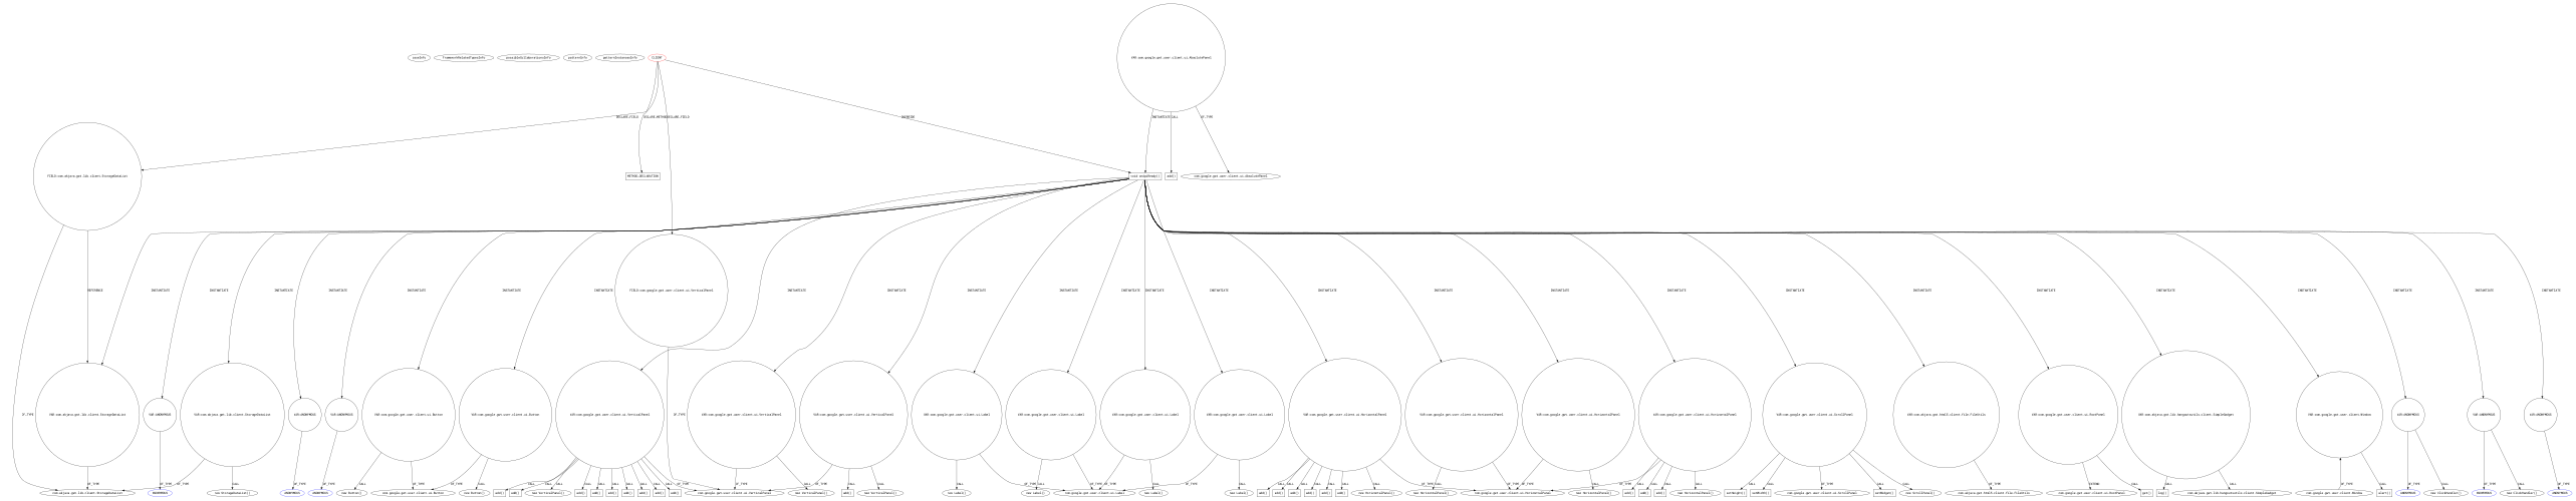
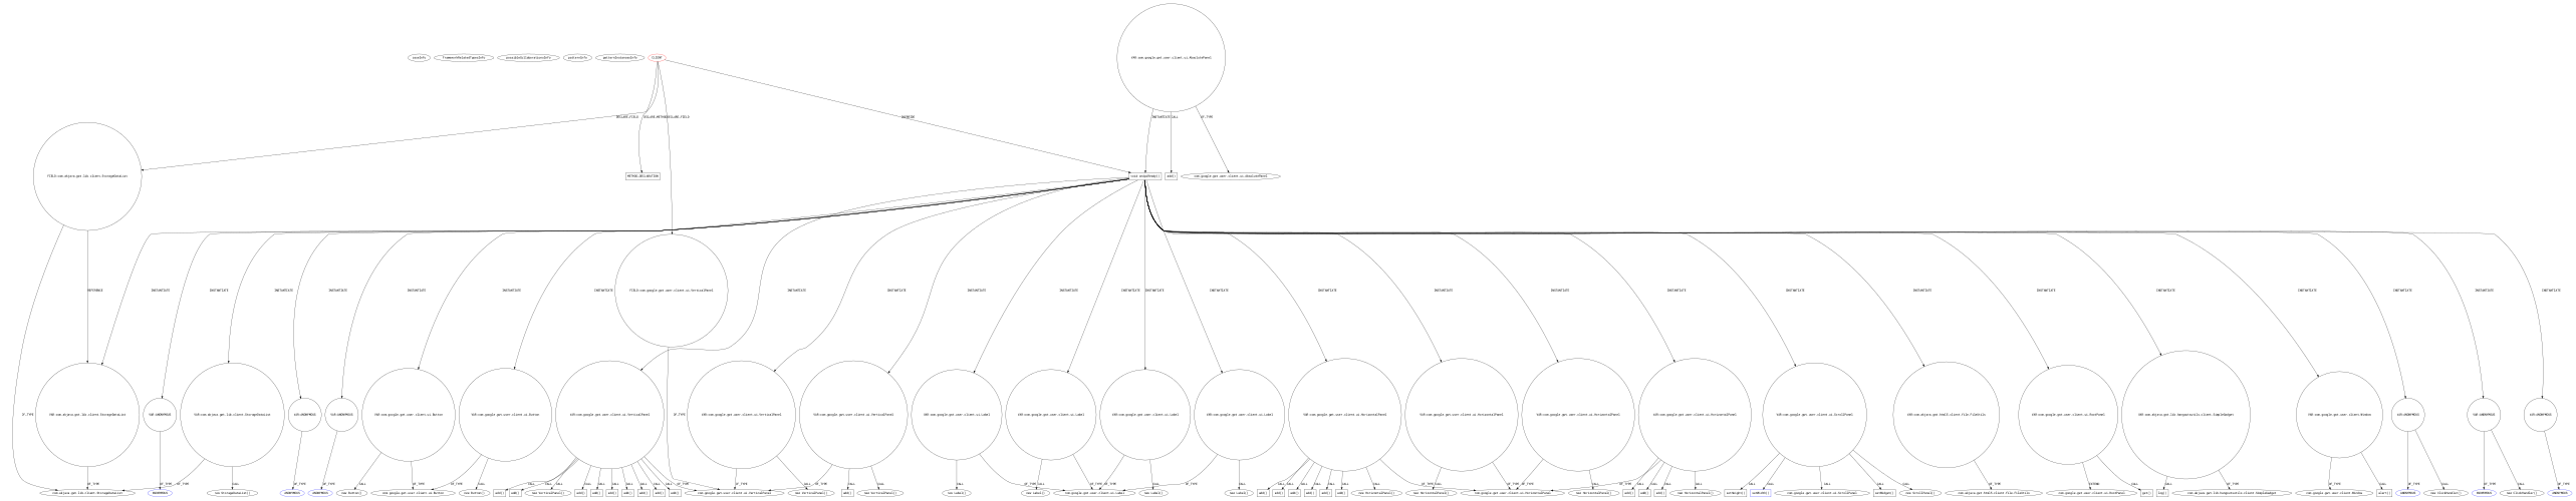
  digraph {
    fontname="Roboto Mono"
    node [fontname="Roboto Mono" isFrameworkType=false vertexType=VARIABLE_EXPRESION]
    edge [fontname="Roboto Mono"]
    baseInfo [category=pattern graphId=903 isAnonymous=false possibleRelation=false isFrameworkType="" vertexType=""]
    frameworkRelatedTypesInfo [0="com.akjava.gwt.lib.hangoutsutils.client.SimpleGadget" isFrameworkType="" vertexType=""]
    possibleCollaborationsInfo [isFrameworkType="" vertexType=""]
    patternInfo [frequency=2.0 patternRootClient=0 isFrameworkType="" vertexType=""]
    patternInstancesInfo [0="akjava-GWT-Hangouts~/akjava-GWT-Hangouts/GWT-Hangouts-master/apps/easyoverlay/src/com/akjava/gwt/hangout/easyoverlay/client/EasyOverlay.java~EasyOverlay~492" 1="akjava-GWT-Hangouts~/akjava-GWT-Hangouts/GWT-Hangouts-master/apps/sound-player/src/com/akjava/gwt/hangout/soundplayer/client/HangoutSoundPlayer.java~HangoutSoundPlayer~561" isFrameworkType="" vertexType=""]
    n6 [label="com.akjava.gwt.lib.hangoutsutils.client.SimpleGadget" vertexType=FRAMEWORK_CLASS_TYPE]
    n7 [label="VAR:com.akjava.gwt.lib.hangoutsutils.client.SimpleGadget" shape=circle]
    n8 [label="log()" shape=box vertexType=INSIDE_CALL]
    n9 [color=red label=CLIENT vertexType=ROOT_CLIENT_CLASS_DECLARATION]
    n10 [label="FIELD:com.google.gwt.user.client.ui.VerticalPanel" shape=circle vertexType=FIELD_DECLARATION]
    n11 [label=METHOD_DECLARATION shape=box vertexType=CLIENT_METHOD_DECLARATION]
    n12 [label="void onApiReady()" shape=box vertexType=OVERRIDING_METHOD_DECLARATION]
    n13 [label="FIELD:com.akjava.gwt.lib.client.StorageDataList" shape=circle vertexType=FIELD_DECLARATION]
    n14 [label="com.google.gwt.user.client.ui.VerticalPanel" vertexType=FRAMEWORK_CLASS_TYPE]
    n15 [label="VAR:com.google.gwt.user.client.Window" shape=circle]
    n16 [label="VAR:ANONYMOUS" shape=circle]
    n17 [label="VAR:ANONYMOUS" shape=circle]
    n18 [label="VAR:ANONYMOUS" shape=circle]
    n19 [label="VAR:ANONYMOUS" shape=circle]
    n20 [label="VAR:ANONYMOUS" shape=circle]
    n21 [label="VAR:ANONYMOUS" shape=circle]
    n22 [label="VAR:com.google.gwt.user.client.ui.Button" shape=circle]
    n23 [label="VAR:com.google.gwt.user.client.ui.Button" shape=circle]
    n24 [label="VAR:com.akjava.gwt.lib.client.StorageDataList" shape=circle]
    n25 [label="VAR:com.akjava.gwt.lib.client.StorageDataList" shape=circle]
    n26 [label="VAR:com.google.gwt.user.client.ui.VerticalPanel" shape=circle]
    n27 [label="VAR:com.google.gwt.user.client.ui.VerticalPanel" shape=circle]
    n28 [label="VAR:com.google.gwt.user.client.ui.VerticalPanel" shape=circle]
    n29 [label="VAR:com.google.gwt.user.client.ui.Label" shape=circle]
    n30 [label="VAR:com.google.gwt.user.client.ui.Label" shape=circle]
    n31 [label="VAR:com.google.gwt.user.client.ui.Label" shape=circle]
    n32 [label="VAR:com.google.gwt.user.client.ui.Label" shape=circle]
    n33 [label="VAR:com.google.gwt.user.client.ui.HorizontalPanel" shape=circle]
    n34 [label="VAR:com.google.gwt.user.client.ui.HorizontalPanel" shape=circle]
    n35 [label="VAR:com.google.gwt.user.client.ui.HorizontalPanel" shape=circle]
    n36 [label="VAR:com.google.gwt.user.client.ui.HorizontalPanel" shape=circle]
    n37 [label="VAR:com.google.gwt.user.client.ui.ScrollPanel" shape=circle]
    n38 [label="VAR:com.akjava.gwt.html5.client.file.FileUtils" shape=circle]
    n39 [label="VAR:com.google.gwt.user.client.ui.RootPanel" shape=circle]
    n40 [label="com.akjava.gwt.lib.client.StorageDataList" vertexType=FRAMEWORK_CLASS_TYPE]
    n41 [label="alert()" shape=box vertexType=INSIDE_CALL]
    n42 [label="com.google.gwt.user.client.Window" vertexType=FRAMEWORK_CLASS_TYPE]
    n43 [label="new ClickHandler()" vertexType=CONSTRUCTOR_CALL]
    n44 [color=blue label=ANONYMOUS vertexType=REFERENCE_ANONYMOUS_DECLARATION]
    n45 [label="new ClickHandler()" vertexType=CONSTRUCTOR_CALL]
    n46 [color=blue label=ANONYMOUS vertexType=REFERENCE_ANONYMOUS_DECLARATION]
    n47 [color=blue label=ANONYMOUS vertexType=REFERENCE_ANONYMOUS_DECLARATION]
    n48 [color=blue label=ANONYMOUS vertexType=REFERENCE_ANONYMOUS_DECLARATION]
    n49 [color=blue label=ANONYMOUS vertexType=REFERENCE_ANONYMOUS_DECLARATION]
    n50 [color=blue label=ANONYMOUS vertexType=REFERENCE_ANONYMOUS_DECLARATION]
    n51 [label="new Button()" vertexType=CONSTRUCTOR_CALL]
    n52 [label="com.google.gwt.user.client.ui.Button" vertexType=FRAMEWORK_CLASS_TYPE]
    n53 [label="new Button()" vertexType=CONSTRUCTOR_CALL]
    n54 [label="new StorageDataList()" vertexType=CONSTRUCTOR_CALL]
    n55 [label="add()" shape=box vertexType=INSIDE_CALL]
    n56 [label="add()" shape=box vertexType=INSIDE_CALL]
    n57 [label="add()" shape=box vertexType=INSIDE_CALL]
    n58 [label="add()" shape=box vertexType=INSIDE_CALL]
    n59 [label="add()" shape=box vertexType=INSIDE_CALL]
    n60 [label="add()" shape=box vertexType=INSIDE_CALL]
    n61 [label="add()" shape=box vertexType=INSIDE_CALL]
    n62 [label="add()" shape=box vertexType=INSIDE_CALL]
    n63 [label="add()" shape=box vertexType=INSIDE_CALL]
    n64 [label="new VerticalPanel()" vertexType=CONSTRUCTOR_CALL]
    n65 [label="new VerticalPanel()" vertexType=CONSTRUCTOR_CALL]
    n66 [label="add()" shape=box vertexType=INSIDE_CALL]
    n67 [label="new VerticalPanel()" vertexType=CONSTRUCTOR_CALL]
    n68 [label="new Label()" vertexType=CONSTRUCTOR_CALL]
    n69 [label="com.google.gwt.user.client.ui.Label" vertexType=FRAMEWORK_CLASS_TYPE]
    n70 [label="new Label()" vertexType=CONSTRUCTOR_CALL]
    n71 [label="new Label()" vertexType=CONSTRUCTOR_CALL]
    n72 [label="new Label()" vertexType=CONSTRUCTOR_CALL]
    n73 [label="com.google.gwt.user.client.ui.HorizontalPanel" vertexType=FRAMEWORK_CLASS_TYPE]
    n74 [label="new HorizontalPanel()" vertexType=CONSTRUCTOR_CALL]
    n75 [label="add()" shape=box vertexType=INSIDE_CALL]
    n76 [label="add()" shape=box vertexType=INSIDE_CALL]
    n77 [label="add()" shape=box vertexType=INSIDE_CALL]
    n78 [label="new HorizontalPanel()" vertexType=CONSTRUCTOR_CALL]
    n79 [label="add()" shape=box vertexType=INSIDE_CALL]
    n80 [label="add()" shape=box vertexType=INSIDE_CALL]
    n81 [label="add()" shape=box vertexType=INSIDE_CALL]
    n82 [label="add()" shape=box vertexType=INSIDE_CALL]
    n83 [label="add()" shape=box vertexType=INSIDE_CALL]
    n84 [label="add()" shape=box vertexType=INSIDE_CALL]
    n85 [label="new HorizontalPanel()" vertexType=CONSTRUCTOR_CALL]
    n86 [label="new HorizontalPanel()" vertexType=CONSTRUCTOR_CALL]
    n87 [label="setWidget()" shape=box vertexType=INSIDE_CALL]
    n88 [label="new ScrollPanel()" vertexType=CONSTRUCTOR_CALL]
    n89 [label="setHeight()" shape=box vertexType=INSIDE_CALL]
-   n90 [label="setWidth()" shape=box vertexType=INSIDE_CALL]
+   n90 [label="setWidth()" shape=box vertexType=INSIDE_CALL color=blue]
    n91 [label="com.google.gwt.user.client.ui.ScrollPanel" vertexType=FRAMEWORK_CLASS_TYPE]
    n92 [label="VAR:com.google.gwt.user.client.ui.AbsolutePanel" shape=circle]
    n93 [label="add()" shape=box vertexType=INSIDE_CALL]
    n94 [label="com.google.gwt.user.client.ui.AbsolutePanel" vertexType=FRAMEWORK_CLASS_TYPE]
    n95 [label="com.akjava.gwt.html5.client.file.FileUtils" vertexType=FRAMEWORK_CLASS_TYPE]
    n96 [label="com.google.gwt.user.client.ui.RootPanel" vertexType=FRAMEWORK_CLASS_TYPE]
    n97 [label="get()" shape=box vertexType=INSIDE_CALL]
-   n7 -> n6 [label=CALL]
+   n7 -> n6 [label=OF_TYPE]
    n7 -> n8 [label=CALL]
    n9 -> n10 [label=DECLARE_FIELD]
    n9 -> n11 [label=DECLARE_METHOD]
    n9 -> n12 [label=OVERRIDE]
    n9 -> n13 [label=DECLARE_FIELD]
    n10 -> n14 [label=OF_TYPE]
    n12 -> n7 [label=INSTANTIATE]
    n12 -> n15 [label=INSTANTIATE]
    n12 -> n16 [label=INSTANTIATE]
    n12 -> n17 [label=INSTANTIATE]
    n12 -> n18 [label=INSTANTIATE]
    n12 -> n19 [label=INSTANTIATE]
    n12 -> n20 [label=INSTANTIATE]
    n12 -> n21 [label=INSTANTIATE]
    n12 -> n22 [label=INSTANTIATE]
    n12 -> n23 [label=INSTANTIATE]
    n12 -> n24 [label=INSTANTIATE]
    n12 -> n25 [label=INSTANTIATE]
    n12 -> n26 [label=INSTANTIATE]
    n12 -> n27 [label=INSTANTIATE]
    n12 -> n28 [label=INSTANTIATE]
    n12 -> n29 [label=INSTANTIATE]
    n12 -> n30 [label=INSTANTIATE]
    n12 -> n31 [label=INSTANTIATE]
    n12 -> n32 [label=INSTANTIATE]
    n12 -> n33 [label=INSTANTIATE]
    n12 -> n34 [label=INSTANTIATE]
    n12 -> n35 [label=INSTANTIATE]
    n12 -> n36 [label=INSTANTIATE]
    n12 -> n37 [label=INSTANTIATE]
    n12 -> n38 [label=INSTANTIATE]
    n12 -> n39 [label=INSTANTIATE]
    n13 -> n25 [label=REFERENCE]
    n13 -> n40 [label=OF_TYPE]
    n15 -> n41 [label=CALL]
-   n42 -> n15 [label=OF_TYPE]
+   n15 -> n42 [label=OF_TYPE]
    n16 -> n43 [label=CALL]
    n16 -> n44 [label=OF_TYPE]
    n17 -> n45 [label=CALL]
    n17 -> n46 [label=OF_TYPE]
    n18 -> n47 [label=OF_TYPE]
    n19 -> n48 [label=OF_TYPE]
    n20 -> n49 [label=OF_TYPE]
    n21 -> n50 [label=OF_TYPE]
    n22 -> n51 [label=CALL]
    n22 -> n52 [label=OF_TYPE]
    n23 -> n52 [label=OF_TYPE]
    n23 -> n53 [label=CALL]
    n24 -> n40 [label=OF_TYPE]
    n24 -> n54 [label=CALL]
    n25 -> n40 [label=OF_TYPE]
    n26 -> n14 [label=OF_TYPE]
    n26 -> n55 [label=CALL]
    n26 -> n56 [label=CALL]
    n26 -> n57 [label=CALL]
    n26 -> n58 [label=CALL]
    n26 -> n59 [label=CALL]
    n26 -> n60 [label=CALL]
    n26 -> n61 [label=CALL]
    n26 -> n62 [label=CALL]
    n26 -> n63 [label=CALL]
    n26 -> n64 [label=CALL]
    n27 -> n14 [label=OF_TYPE]
    n27 -> n65 [label=CALL]
    n28 -> n14 [label=OF_TYPE]
    n28 -> n66 [label=CALL]
    n28 -> n67 [label=CALL]
    n29 -> n68 [label=CALL]
    n29 -> n69 [label=OF_TYPE]
    n30 -> n69 [label=OF_TYPE]
    n30 -> n70 [label=CALL]
    n31 -> n69 [label=OF_TYPE]
    n31 -> n71 [label=CALL]
    n32 -> n69 [label=OF_TYPE]
    n32 -> n72 [label=CALL]
    n33 -> n73 [label=OF_TYPE]
    n33 -> n74 [label=CALL]
    n33 -> n75 [label=CALL]
    n33 -> n76 [label=CALL]
    n33 -> n77 [label=CALL]
    n34 -> n73 [label=OF_TYPE]
    n34 -> n78 [label=CALL]
    n34 -> n79 [label=CALL]
    n34 -> n80 [label=CALL]
    n34 -> n81 [label=CALL]
    n34 -> n82 [label=CALL]
    n34 -> n83 [label=CALL]
    n34 -> n84 [label=CALL]
    n35 -> n73 [label=OF_TYPE]
    n35 -> n85 [label=CALL]
    n36 -> n73 [label=OF_TYPE]
    n36 -> n86 [label=CALL]
    n37 -> n87 [label=CALL]
    n37 -> n88 [label=CALL]
    n37 -> n89 [label=CALL]
    n37 -> n90 [label=CALL]
-   n37 -> n91 [label=OF_TYPE]
+   n37 -> n91 [label=CALL]
    n38 -> n95 [label=OF_TYPE]
    n39 -> n96 [label=EXTEND]
    n39 -> n97 [label=CALL]
    n92 -> n12 [label=INSTANTIATE]
    n92 -> n93 [label=CALL]
    n92 -> n94 [label=OF_TYPE]
  }
